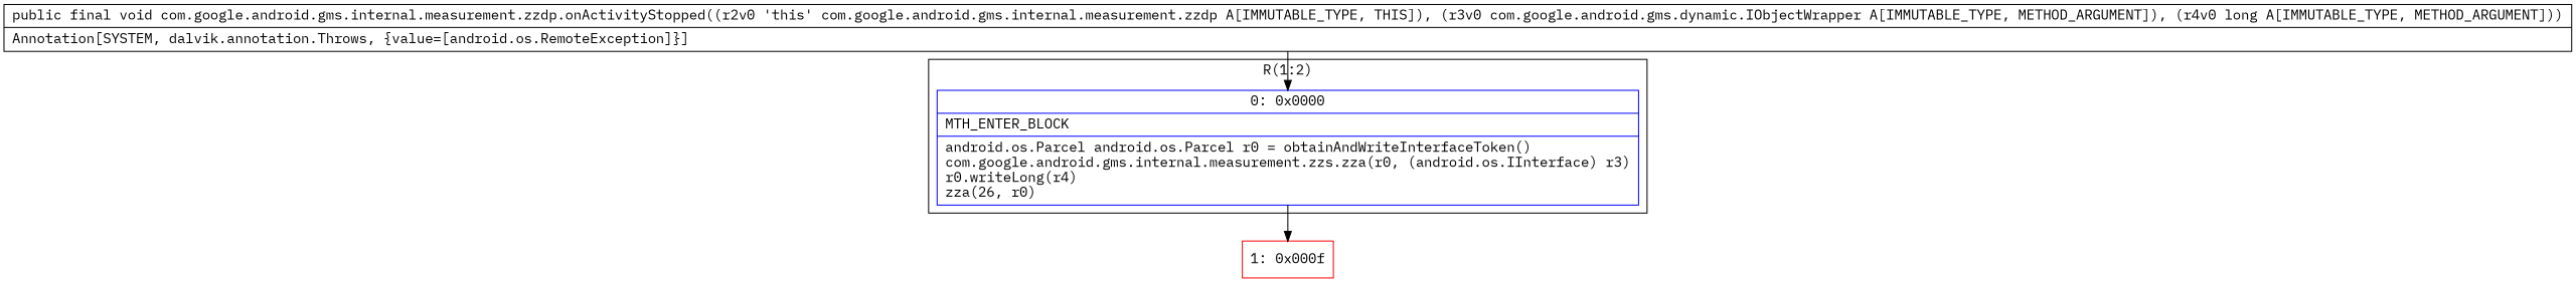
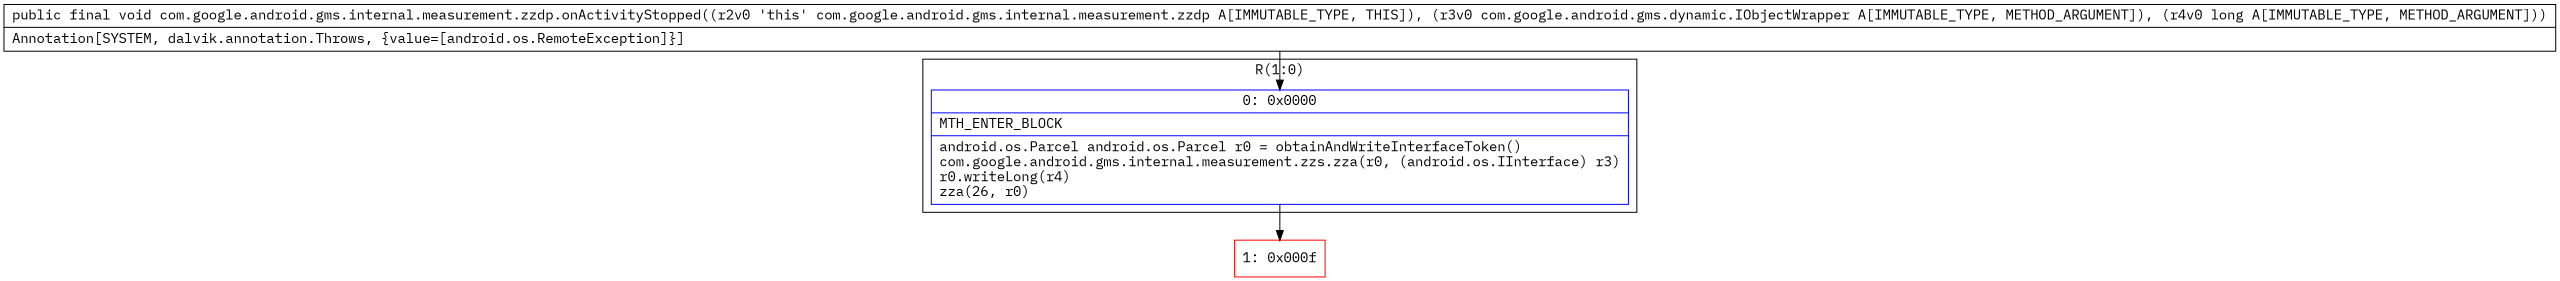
  digraph {
    fontname="IBM Plex Mono"
    node [shape=record fontname="IBM Plex Mono"]
    edge [fontname="IBM Plex Mono"]
    n1 [color=blue label="{0\:\ 0x0000|MTH_ENTER_BLOCK\l|android.os.Parcel android.os.Parcel r0 = obtainAndWriteInterfaceToken()\lcom.google.android.gms.internal.measurement.zzs.zza(r0, (android.os.IInterface) r3)\lr0.writeLong(r4)\lzza(26, r0)\l}"]
    n2 [color=red label="{1\:\ 0x000f}"]
    n3 [label="{public final void com.google.android.gms.internal.measurement.zzdp.onActivityStopped((r2v0 'this' com.google.android.gms.internal.measurement.zzdp A[IMMUTABLE_TYPE, THIS]), (r3v0 com.google.android.gms.dynamic.IObjectWrapper A[IMMUTABLE_TYPE, METHOD_ARGUMENT]), (r4v0 long A[IMMUTABLE_TYPE, METHOD_ARGUMENT]))  | Annotation[SYSTEM, dalvik.annotation.Throws, \{value=[android.os.RemoteException]\}]\l}"]
    subgraph cluster_1 {
-     label="R(1:2)"
+     label="R(1:0)"
      n1
    }
    n1 -> n2
    n3 -> n1
  }
